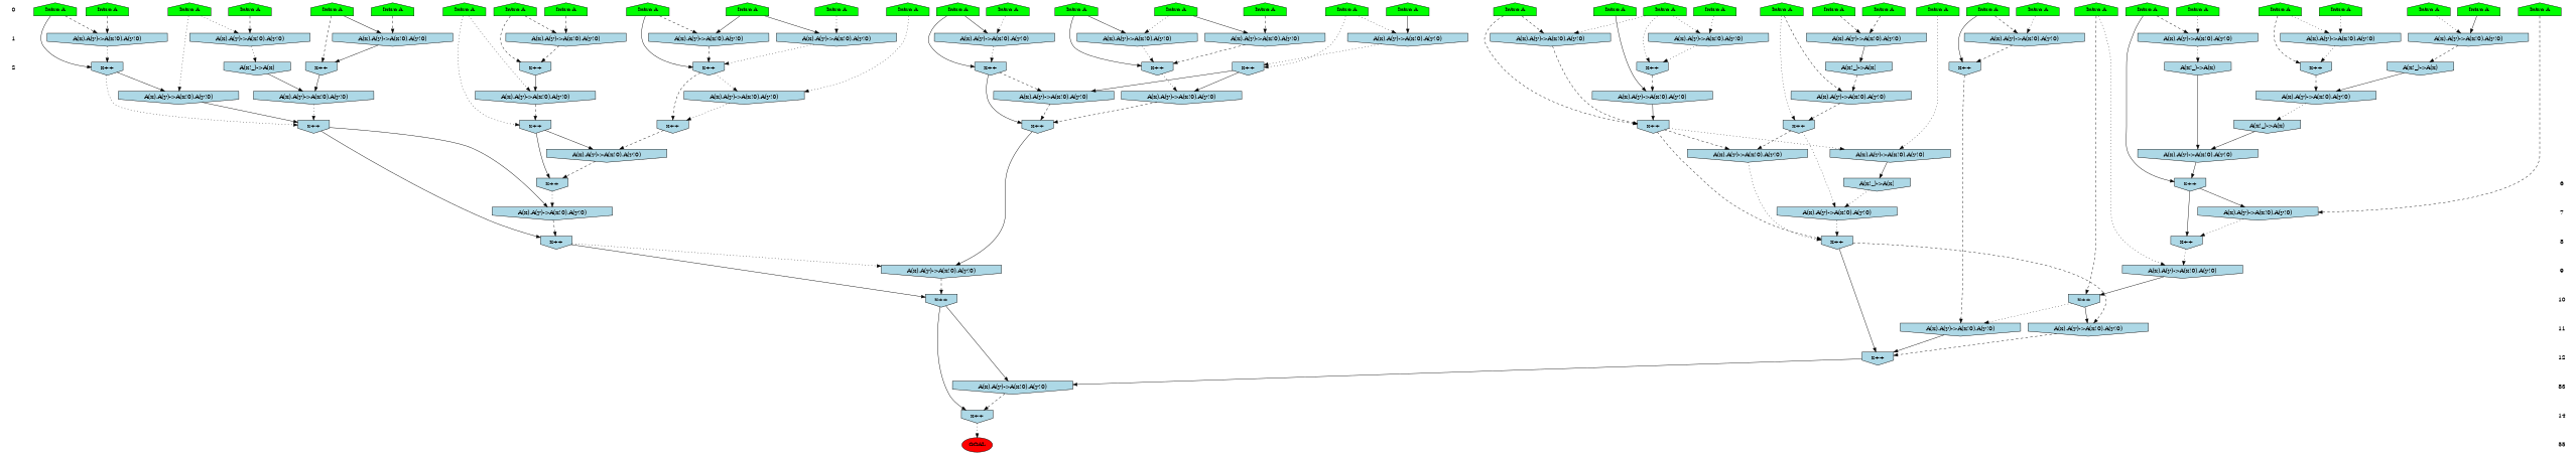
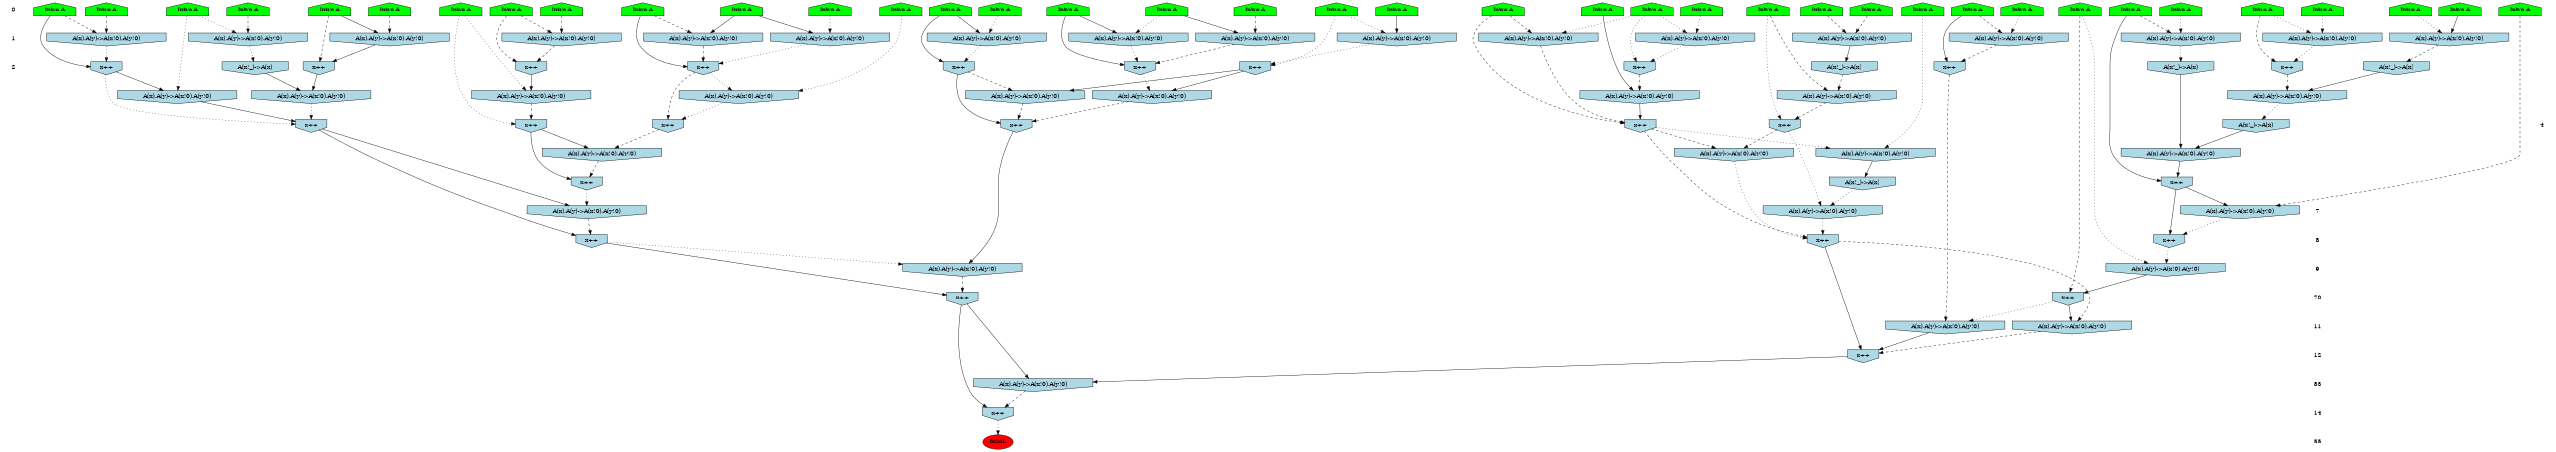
  digraph {
    ranksep=.5
    node [shape=invhouse fillcolor=lightblue style=filled]
    edge [style=dotted]
    0 [shape=plaintext fillcolor="" style=""]
    n2 [fillcolor=green label="Intro A" shape=house]
    n3 [fillcolor=green label="Intro A" shape=house]
    n4 [fillcolor=green label="Intro A" shape=house]
    n5 [fillcolor=green label="Intro A" shape=house]
    n6 [fillcolor=green label="Intro A" shape=house]
    n7 [fillcolor=green label="Intro A" shape=house]
    n8 [fillcolor=green label="Intro A" shape=house]
    n9 [fillcolor=green label="Intro A" shape=house]
    n10 [fillcolor=green label="Intro A" shape=house]
    n11 [fillcolor=green label="Intro A" shape=house]
    n12 [fillcolor=green label="Intro A" shape=house]
    n13 [fillcolor=green label="Intro A" shape=house]
    n14 [fillcolor=green label="Intro A" shape=house]
    n15 [fillcolor=green label="Intro A" shape=house]
    n16 [fillcolor=green label="Intro A" shape=house]
    n17 [fillcolor=green label="Intro A" shape=house]
    n18 [fillcolor=green label="Intro A" shape=house]
    n19 [fillcolor=green label="Intro A" shape=house]
    n20 [fillcolor=green label="Intro A" shape=house]
    n21 [fillcolor=green label="Intro A" shape=house]
    n22 [fillcolor=green label="Intro A" shape=house]
    n23 [fillcolor=green label="Intro A" shape=house]
    n24 [fillcolor=green label="Intro A" shape=house]
    n25 [fillcolor=green label="Intro A" shape=house]
    n26 [fillcolor=green label="Intro A" shape=house]
    n27 [fillcolor=green label="Intro A" shape=house]
    n28 [fillcolor=green label="Intro A" shape=house]
    n29 [fillcolor=green label="Intro A" shape=house]
    n30 [fillcolor=green label="Intro A" shape=house]
    n31 [fillcolor=green label="Intro A" shape=house]
    n32 [fillcolor=green label="Intro A" shape=house]
    n33 [fillcolor=green label="Intro A" shape=house]
    n34 [fillcolor=green label="Intro A" shape=house]
    n35 [fillcolor=green label="Intro A" shape=house]
    n36 [fillcolor=green label="Intro A" shape=house]
    n37 [fillcolor=green label="Intro A" shape=house]
    n38 [fillcolor=green label="Intro A" shape=house]
    n39 [fillcolor=green label="Intro A" shape=house]
    1 [shape=plaintext fillcolor="" style=""]
    n41 [label="A(x),A(y)->A(x!0),A(y!0)"]
    n42 [label="A(x),A(y)->A(x!0),A(y!0)"]
    n43 [label="A(x),A(y)->A(x!0),A(y!0)"]
    n44 [label="A(x),A(y)->A(x!0),A(y!0)"]
    n45 [label="A(x),A(y)->A(x!0),A(y!0)"]
    n46 [label="A(x),A(y)->A(x!0),A(y!0)"]
    n47 [label="A(x),A(y)->A(x!0),A(y!0)"]
    n48 [label="A(x),A(y)->A(x!0),A(y!0)"]
    n49 [label="A(x),A(y)->A(x!0),A(y!0)"]
    n50 [label="A(x),A(y)->A(x!0),A(y!0)"]
    n51 [label="A(x),A(y)->A(x!0),A(y!0)"]
    n52 [label="A(x),A(y)->A(x!0),A(y!0)"]
    n53 [label="A(x),A(y)->A(x!0),A(y!0)"]
    n54 [label="A(x),A(y)->A(x!0),A(y!0)"]
    n55 [label="A(x),A(y)->A(x!0),A(y!0)"]
    n56 [label="A(x),A(y)->A(x!0),A(y!0)"]
    n57 [label="A(x),A(y)->A(x!0),A(y!0)"]
    2 [shape=plaintext fillcolor="" style=""]
    n59 [label="x++"]
    n60 [label="x++"]
    n61 [label="x++"]
    n62 [label="A(x!_)->A(x)"]
    n63 [label="A(x!_)->A(x)"]
    n64 [label="x++"]
    n65 [label="x++"]
    n66 [label="A(x!_)->A(x)"]
    n67 [label="A(x!_)->A(x)"]
    n68 [label="x++"]
    n69 [label="x++"]
    n70 [label="x++"]
    n71 [label="x++"]
    n72 [label="x++"]
    n73 [label="A(x),A(y)->A(x!0),A(y!0)"]
    n74 [label="A(x),A(y)->A(x!0),A(y!0)"]
    n75 [label="A(x),A(y)->A(x!0),A(y!0)"]
    n76 [label="A(x),A(y)->A(x!0),A(y!0)"]
    n77 [label="A(x),A(y)->A(x!0),A(y!0)"]
    n78 [label="A(x),A(y)->A(x!0),A(y!0)"]
    n79 [label="A(x),A(y)->A(x!0),A(y!0)"]
    n80 [label="A(x),A(y)->A(x!0),A(y!0)"]
    n81 [label="A(x),A(y)->A(x!0),A(y!0)"]
+   4 [shape=plaintext fillcolor="" style=""]
    n83 [label="x++"]
    n84 [label="x++"]
    n85 [label="x++"]
    n86 [label="x++"]
    n87 [label="A(x!_)->A(x)"]
    n88 [label="x++"]
    n89 [label="x++"]
    n90 [label="A(x),A(y)->A(x!0),A(y!0)"]
    n91 [label="A(x),A(y)->A(x!0),A(y!0)"]
    n92 [label="A(x),A(y)->A(x!0),A(y!0)"]
    n93 [label="A(x),A(y)->A(x!0),A(y!0)"]
-   6 [shape=plaintext fillcolor="" style=""]
    n95 [label="A(x!_)->A(x)"]
    n96 [label="x++"]
    n97 [label="x++"]
    7 [shape=plaintext fillcolor="" style=""]
    n99 [label="A(x),A(y)->A(x!0),A(y!0)"]
    n100 [label="A(x),A(y)->A(x!0),A(y!0)"]
    n101 [label="A(x),A(y)->A(x!0),A(y!0)"]
    8 [shape=plaintext fillcolor="" style=""]
    n103 [label="x++"]
    n104 [label="x++"]
    n105 [label="x++"]
    9 [shape=plaintext fillcolor="" style=""]
    n107 [label="A(x),A(y)->A(x!0),A(y!0)"]
    n108 [label="A(x),A(y)->A(x!0),A(y!0)"]
-   10 [shape=plaintext fillcolor="" style=""]
+   10 [shape=plaintext label=70 fillcolor="" style=""]
    n110 [label="x++"]
    n111 [label="x++"]
    11 [shape=plaintext fillcolor="" style=""]
    n113 [label="A(x),A(y)->A(x!0),A(y!0)"]
    n114 [label="A(x),A(y)->A(x!0),A(y!0)"]
    12 [shape=plaintext fillcolor="" style=""]
    n116 [label="x++"]
    n117 [label=83 shape=plaintext fillcolor="" style=""]
    n118 [label="A(x),A(y)->A(x!0),A(y!0)"]
    14 [shape=plaintext fillcolor="" style=""]
    n120 [label="x++"]
    n121 [label=55 shape=plaintext fillcolor="" style=""]
    n122 [fillcolor=red label=GOAL shape=""]
    subgraph sub_1 {
      rank=same
      0
      n2
      n3
      n4
      n5
      n6
      n7
      n8
      n9
      n10
      n11
      n12
      n13
      n14
      n15
      n16
      n17
      n18
      n19
      n20
      n21
      n22
      n23
      n24
      n25
      n26
      n27
      n28
      n29
      n30
      n31
      n32
      n33
      n34
      n35
      n36
      n37
      n38
      n39
    }
    subgraph sub_2 {
      rank=same
      1
      n41
      n42
      n43
      n44
      n45
      n46
      n47
      n48
      n49
      n50
      n51
      n52
      n53
      n54
      n55
      n56
      n57
    }
    subgraph sub_3 {
      rank=same
      2
      n59
      n60
      n61
      n62
      n63
      n64
      n65
      n66
      n67
      n68
      n69
      n70
      n71
      n72
    }
    subgraph sub_4 {
      rank=same
      n73
      n74
      n75
      n76
      n77
      n78
      n79
      n80
      n81
    }
    subgraph sub_5 {
      rank=same
+     4
      n83
      n84
      n85
      n86
      n87
      n88
      n89
    }
    subgraph sub_6 {
      rank=same
      n90
      n91
      n92
      n93
    }
    subgraph sub_7 {
      rank=same
-     6
      n95
      n96
      n97
    }
    subgraph sub_8 {
      rank=same
      7
      n99
      n100
      n101
    }
    subgraph sub_9 {
      rank=same
      8
      n103
      n104
      n105
    }
    subgraph sub_10 {
      rank=same
      9
      n107
      n108
    }
    subgraph sub_11 {
      rank=same
      10
      n110
      n111
    }
    subgraph sub_12 {
      rank=same
      11
      n113
      n114
    }
    subgraph sub_13 {
      rank=same
      12
      n116
    }
    subgraph sub_14 {
      rank=same
      n117
      n118
    }
    subgraph sub_15 {
      rank=same
      14
      n120
    }
    subgraph sub_16 {
      rank=same
      n121
      n122
    }
    0 -> 1 [style=invis]
    n2 -> n54 [style=dashed]
    n3 -> n51
    n3 -> n65 [style=dashed]
    n4 -> n57 [style=solid]
    n5 -> n44 [style=solid]
    n5 -> n68 [style=dashed]
    n6 -> n53
    n6 -> n73
    n7 -> n42 [style=dashed]
    n8 -> n53 [style=dashed]
    n9 -> n51
    n10 -> n79
    n10 -> n88
    n11 -> n77 [style=dashed]
    n11 -> n86
    n12 -> n90
    n13 -> n56 [style=solid]
    n13 -> n71 [style=solid]
    n14 -> n45 [style=dashed]
    n14 -> n83 [style=dashed]
    n15 -> n78
    n16 -> n74 [style=solid]
    n17 -> n55 [style=dashed]
    n17 -> n69 [style=solid]
    n18 -> n45
    n18 -> n50
    n18 -> n60
    n19 -> n41 [style=solid]
    n19 -> n43
    n20 -> n54 [style=dashed]
    n20 -> n64 [style=dashed]
    n21 -> n47 [style=dashed]
    n21 -> n96 [style=solid]
    n22 -> n107
    n22 -> n110 [style=dashed]
    n23 -> n57
    n23 -> n72
    n24 -> n52 [style=dashed]
    n24 -> n61 [style=solid]
    n25 -> n48
    n26 -> n48 [style=solid]
    n27 -> n43 [style=solid]
    n27 -> n70 [style=solid]
    n28 -> n56
    n29 -> n49 [style=solid]
    n29 -> n52 [style=solid]
    n30 -> n44 [style=dashed]
    n31 -> n55
    n32 -> n41 [style=dashed]
    n33 -> n42 [style=dashed]
    n34 -> n49
    n35 -> n46 [style=dashed]
    n36 -> n100 [style=dashed]
    n37 -> n47
    n38 -> n46 [style=dashed]
    n38 -> n59 [style=solid]
    n39 -> n50
    1 -> 2 [style=invis]
    n41 -> n70 [style=dashed]
    n42 -> n62 [style=solid]
    n43 -> n70
    n44 -> n68 [style=solid]
    n45 -> n83 [style=dashed]
    n46 -> n59
    n47 -> n67
    n48 -> n66 [style=dashed]
    n49 -> n61
    n50 -> n60
    n51 -> n65
    n52 -> n61 [style=dashed]
    n53 -> n63
    n54 -> n64 [style=dashed]
    n55 -> n69 [style=dashed]
    n56 -> n71
    n57 -> n72
    n59 -> n73 [style=solid]
    n59 -> n84
    n60 -> n74 [style=dashed]
    n61 -> n78
    n61 -> n85 [style=dashed]
    n62 -> n77 [style=dashed]
    n63 -> n75 [style=solid]
    n64 -> n79 [style=solid]
    n65 -> n76 [style=dashed]
    n66 -> n76 [style=solid]
    n67 -> n92 [style=solid]
    n68 -> n75 [style=solid]
    n69 -> n113 [style=dashed]
    n70 -> n80
    n71 -> n81 [style=dashed]
    n71 -> n89 [style=solid]
    n72 -> n80 [style=solid]
    n72 -> n81 [style=solid]
    n73 -> n84 [style=solid]
    n74 -> n83 [style=solid]
    n75 -> n84
    n76 -> n87
    n77 -> n86 [style=dashed]
    n78 -> n85
    n79 -> n88 [style=dashed]
    n80 -> n89 [style=dashed]
    n81 -> n89 [style=dashed]
    n83 -> n90
    n83 -> n91 [style=dashed]
    n83 -> n103 [style=dashed]
    n84 -> n101 [style=solid]
    n84 -> n105 [style=solid]
    n85 -> n93 [style=dashed]
    n86 -> n91 [style=dashed]
    n86 -> n99
    n87 -> n92 [style=solid]
    n88 -> n93 [style=solid]
    n88 -> n97 [style=solid]
    n89 -> n108 [style=solid]
    n90 -> n95 [style=solid]
    n91 -> n103
    n92 -> n96 [style=solid]
    n93 -> n97 [style=dashed]
-   6 -> 7 [style=invis]
    n95 -> n99
    n96 -> n100 [style=solid]
    n96 -> n104 [style=solid]
    n97 -> n101
    7 -> 8 [style=invis]
    n99 -> n103
    n100 -> n104
    n101 -> n105 [style=dashed]
    8 -> 9 [style=invis]
    n103 -> n114 [style=dashed]
    n103 -> n116 [style=solid]
    n104 -> n107
    n105 -> n108
    n105 -> n111 [style=solid]
    9 -> 10 [style=invis]
    n107 -> n110 [style=solid]
    n108 -> n111 [style=dashed]
    10 -> 11 [style=invis]
    n110 -> n113
    n110 -> n114 [style=solid]
    n111 -> n118 [style=solid]
    n111 -> n120 [style=solid]
    11 -> 12 [style=invis]
    n113 -> n116 [style=solid]
    n114 -> n116 [style=dashed]
    12 -> n117 [style=invis]
    n116 -> n118 [style=solid]
    n117 -> 14 [style=invis]
    n118 -> n120 [style=dashed]
    14 -> n121 [style=invis]
    n120 -> n122
  }
